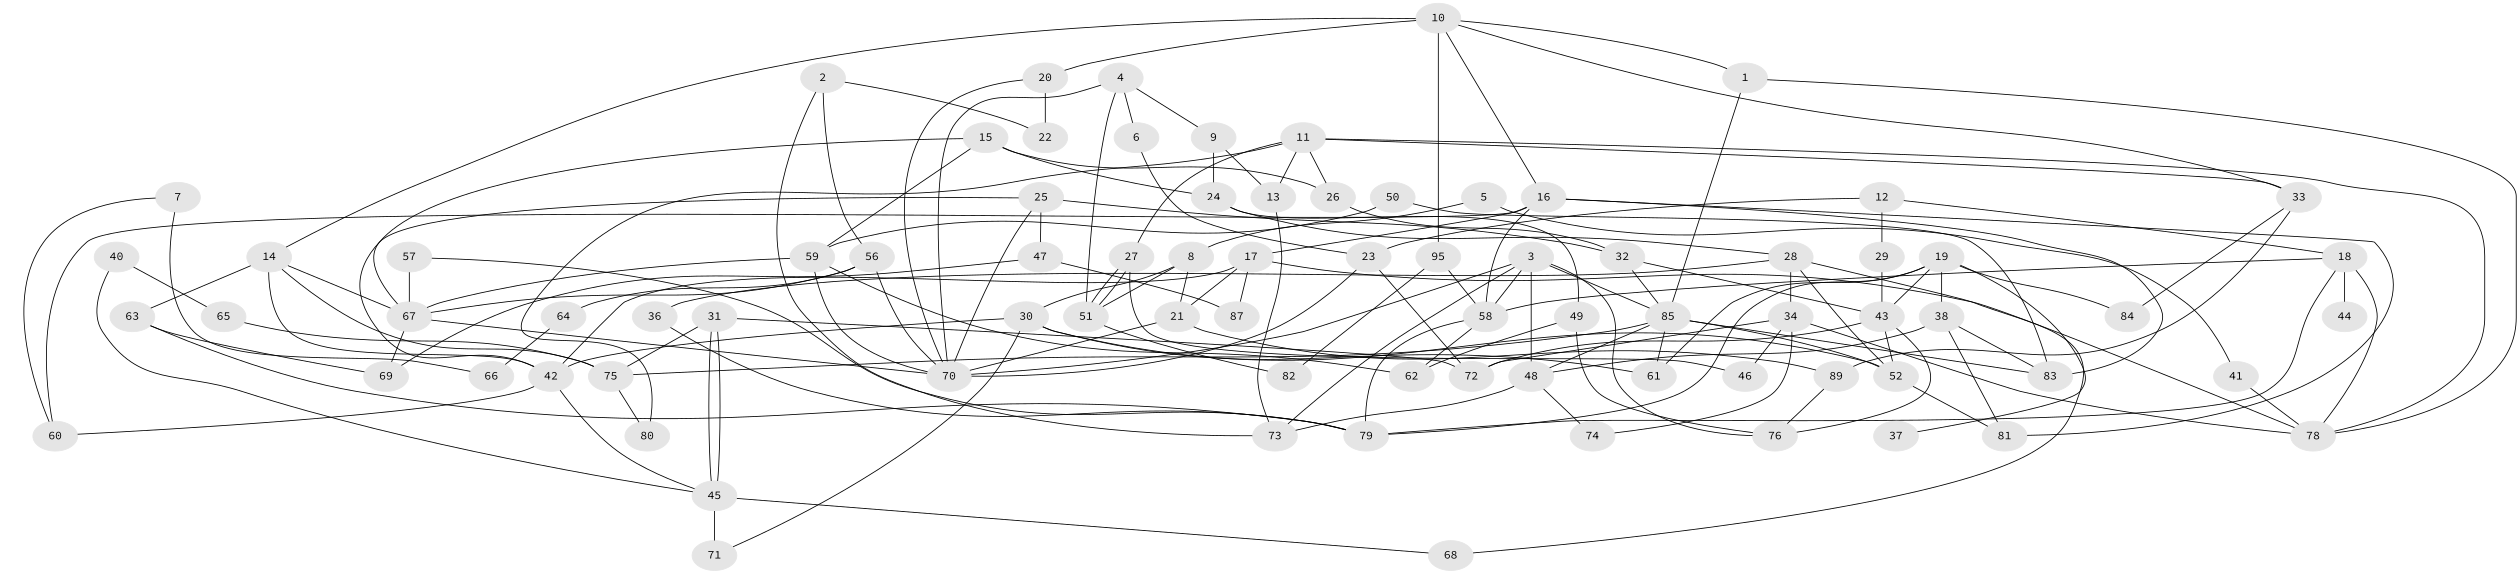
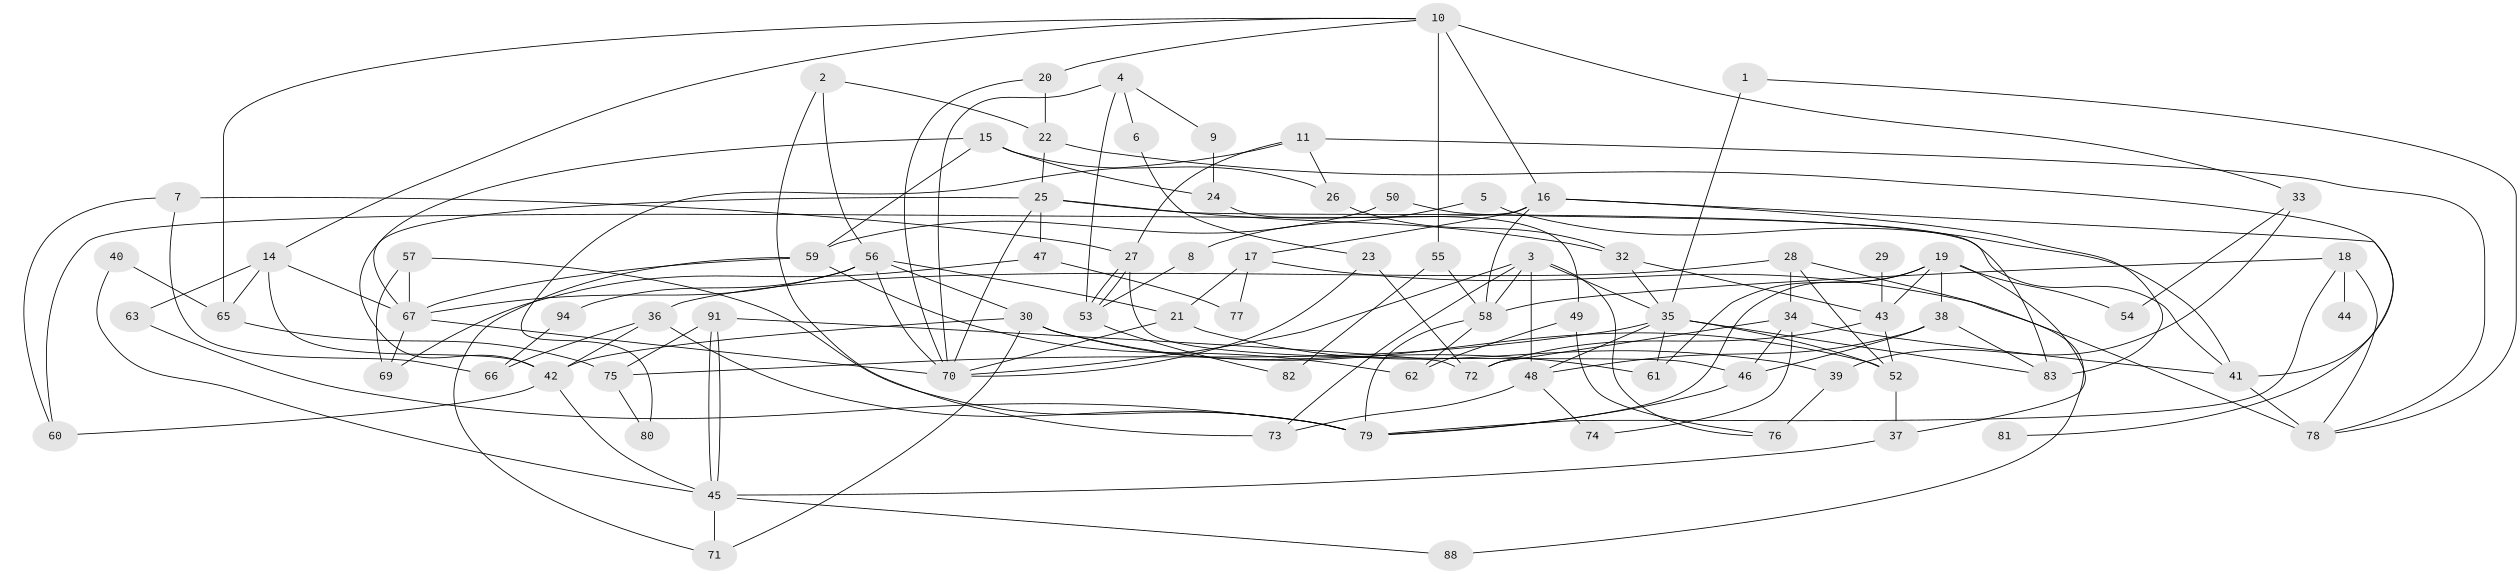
  graph {
    fontname="Source Code Pro"
    node [color=gray90 fontname="Source Code Pro" style=filled]
    edge [fontname="Source Code Pro"]
    1
-   35 [label=85]
+   35
    78
    48
    75
    83
    61
    52
    2
    22
    56
    73
    11
    27
-   13
    33
    26
    80
    41
    25
    70
    67
-   64
+   64 [label=94]
    3
    58
    76
    74
    79
    62
    4
    6
    9
-   53 [label=51]
+   53
    23
    24
    72
    82
    5
    8
    21
    30
    7
    60
    66
    46
-   39 [label=89]
+   39
    42
    71
    28
    49
    10
    14
    16
    20
-   55 [label=95]
+   55
    65
    63
    17
    81
-   54 [label=84]
+   54
    32
-   12
    18
    29
    44
    43
    45
    69
    15
    59
-   77 [label=87]
+   77
    19
    37
    38
    47
    34
    36
-   68
-   31
+   68 [label=88]
+   31 [label=91]
    40
    50
    57
    1 -- 35
    1 -- 78
    35 -- 48
    35 -- 75
    35 -- 83
    35 -- 61
    35 -- 52
    48 -- 73
    48 -- 74
    75 -- 80
-   52 -- 81
+   52 -- 37
    2 -- 22
    2 -- 56
    2 -- 73
+   22 -- 41
+   22 -- 25
    56 -- 70
    56 -- 67
    56 -- 64
    11 -- 78
    11 -- 27
-   11 -- 13
-   11 -- 33
    11 -- 26
    11 -- 80
    27 -- 53
    27 -- 53
    27 -- 46
-   13 -- 73
    33 -- 39
    33 -- 54
    26 -- 32
    41 -- 78
+   25 -- 41
    25 -- 70
    25 -- 42
    25 -- 32
    25 -- 47
    67 -- 70
    67 -- 69
    64 -- 66
    3 -- 35
    3 -- 48
    3 -- 73
    3 -- 70
    3 -- 58
    3 -- 76
    58 -- 79
    58 -- 62
    4 -- 70
    4 -- 6
    4 -- 9
    4 -- 53
    6 -- 23
-   9 -- 13
    9 -- 24
    53 -- 82
    23 -- 70
    23 -- 72
-   24 -- 28
    24 -- 49
    5 -- 41
    5 -- 8
    8 -- 53
-   8 -- 21
-   8 -- 30
+   56 -- 21
+   56 -- 30
    21 -- 70
    21 -- 39
    30 -- 61
    30 -- 52
    30 -- 42
    30 -- 71
+   7 -- 27
    7 -- 60
    7 -- 66
+   46 -- 79
    39 -- 76
    42 -- 60
    42 -- 45
    28 -- 52
    28 -- 34
    28 -- 36
    28 -- 68
    49 -- 76
    49 -- 62
    10 -- 33
    10 -- 14
    10 -- 16
    10 -- 20
    10 -- 55
-   10 -- 1
-   14 -- 75
+   10 -- 65
+   14 -- 65
    14 -- 67
    14 -- 42
    14 -- 63
    16 -- 83
    16 -- 58
    16 -- 60
    16 -- 17
    16 -- 81
    20 -- 22
    20 -- 70
    55 -- 58
    55 -- 82
    65 -- 75
    63 -- 79
-   63 -- 69
+   57 -- 69
    17 -- 78
    17 -- 21
    17 -- 77
    32 -- 35
    32 -- 43
-   12 -- 23
-   12 -- 18
-   12 -- 29
    18 -- 78
    18 -- 58
    18 -- 79
    18 -- 44
    29 -- 43
    43 -- 52
-   43 -- 76
    43 -- 72
    45 -- 71
    45 -- 68
    15 -- 26
    15 -- 67
    15 -- 24
    15 -- 59
    59 -- 67
    59 -- 62
-   59 -- 70
+   59 -- 71
    19 -- 61
    19 -- 79
    19 -- 54
    19 -- 43
    19 -- 37
    19 -- 38
+   37 -- 45
    38 -- 48
    38 -- 83
-   38 -- 81
+   38 -- 46
    47 -- 69
    47 -- 77
-   34 -- 78
+   34 -- 41
    34 -- 74
    34 -- 72
    34 -- 46
    36 -- 79
-   17 -- 42
+   36 -- 66
+   36 -- 42
    31 -- 75
    31 -- 72
    31 -- 45
    31 -- 45
    40 -- 65
    40 -- 45
    50 -- 83
    50 -- 59
    57 -- 67
    57 -- 79
  }
